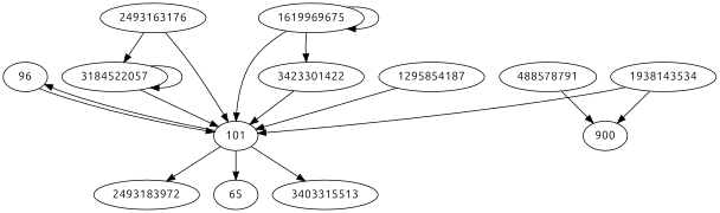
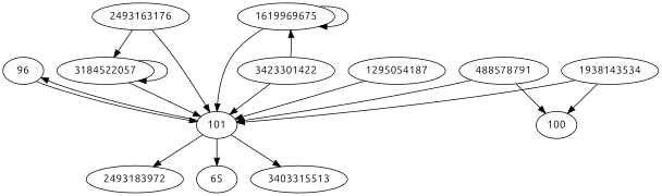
  digraph {
    fontname=Ubuntu
    node [fontname=Ubuntu]
    edge [fontname=Ubuntu]
    96
    101
    2493183972
    n4 [label=65]
    3403315513
    n6 [label=3184522057]
    1619969675
    n8 [label=488578791]
-   100 [label=900]
+   100
    n10 [label=2493163176]
    n11 [label=3423301422]
-   1295054187 [label=1295854187]
+   1295054187
    1938143534
    96 -> 101
    101 -> 96
    101 -> 2493183972
    101 -> n4
    101 -> 3403315513
    n6 -> 101
    n6 -> n6
    1619969675 -> 101
    1619969675 -> 1619969675
+   n8 -> 101
    n8 -> 100
    n10 -> 101
    n10 -> n6
    n11 -> 101
-   1619969675 -> n11
+   n11 -> 1619969675
    1295054187 -> 101
    1938143534 -> 101
    1938143534 -> 100
  }
